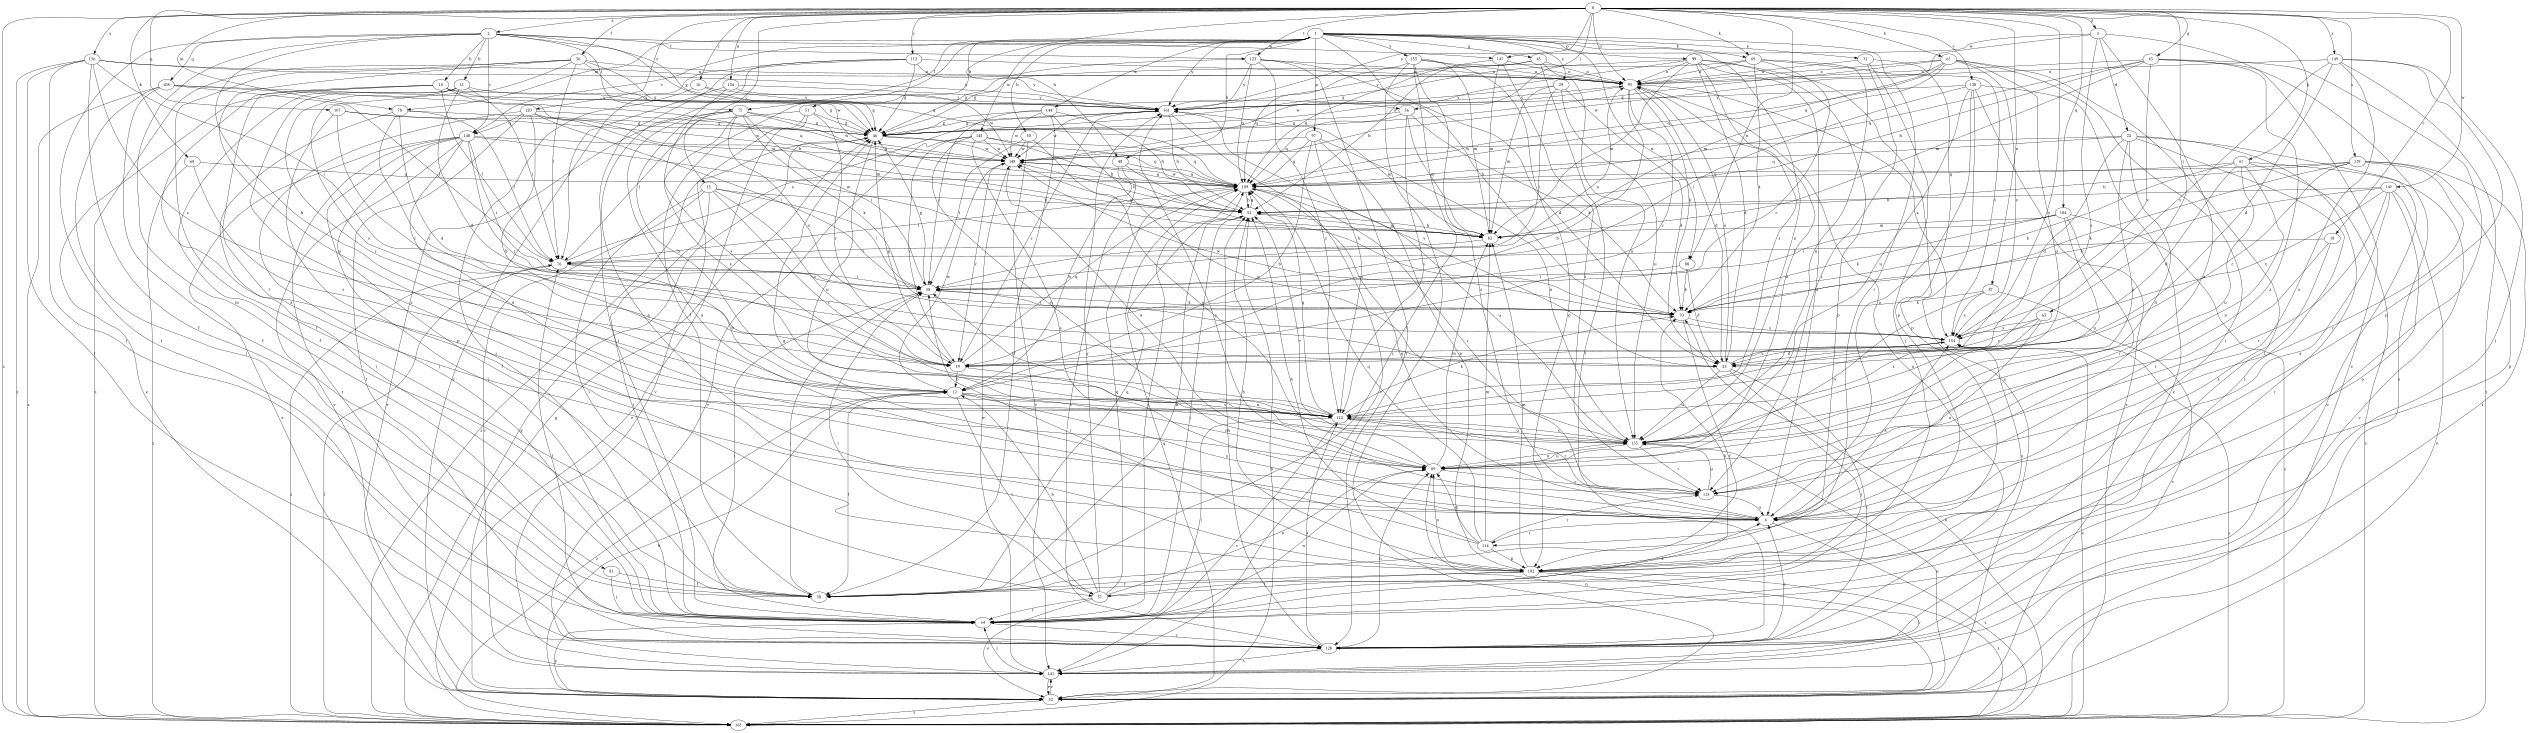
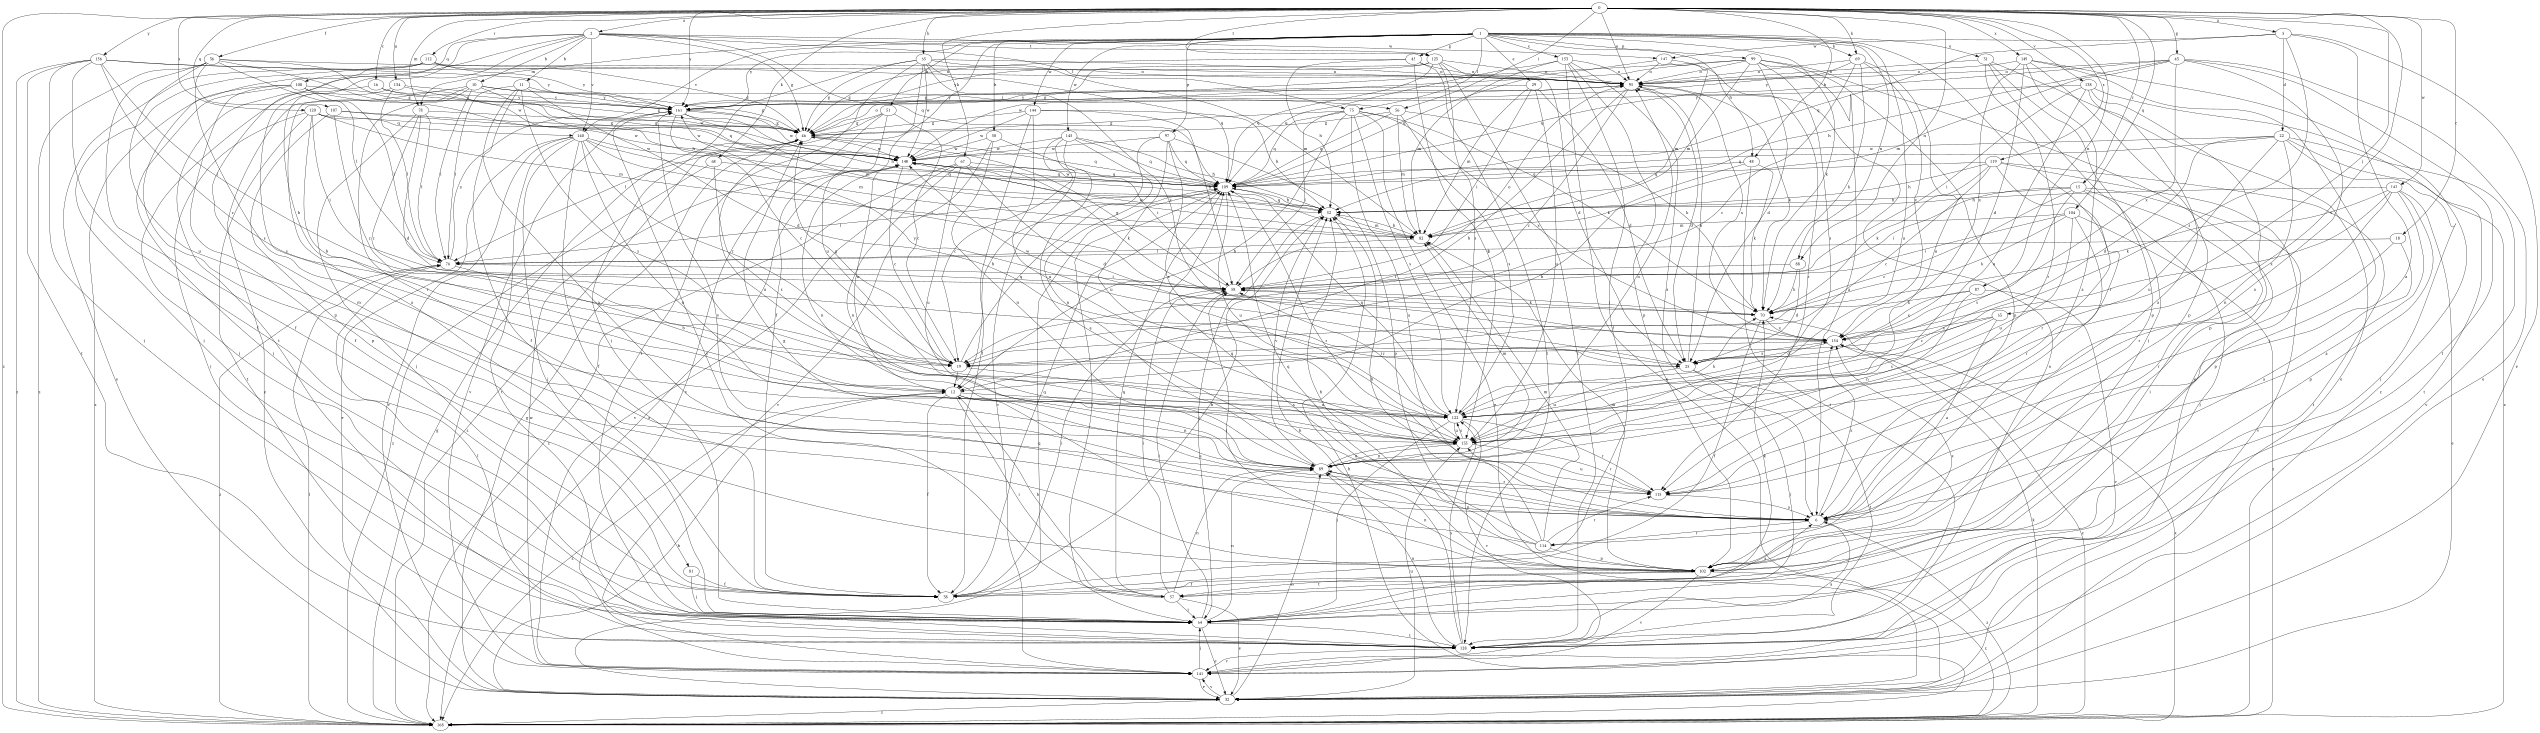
  strict digraph {
    fontname="PT Serif"
    node [fontname="PT Serif"]
    edge [fontname="PT Serif"]
    0
    2
    5
    15
    16
    18
    36
    43
    48
    56
    63
    65
    67
    68
    69
    78
    87
    88
    95
    104
    107
    112
    119
    120
    122
    123
    134
    138
    142
    149
    156
    161
    168
    75
    140
    10
    11
    12
    46
    81
    108
    109
    128
    147
    6
    22
    32
    57
    19
    52
    58
    64
    141
    76
    115
    38
    135
    148
    154
    82
    70
    25
    89
    102
    1
    29
    31
    45
    50
    51
    97
    99
    114
    144
    145
    153
    0 -> 2 [label=a]
    0 -> 5 [label=a]
    0 -> 15 [label=c]
    0 -> 16 [label=c]
    0 -> 18 [label=c]
    0 -> 36 [label=f]
    0 -> 43 [label=g]
    0 -> 48 [label=h]
    0 -> 56 [label=i]
    0 -> 63 [label=j]
    0 -> 65 [label=k]
    0 -> 67 [label=k]
    0 -> 68 [label=k]
    0 -> 69 [label=k]
    0 -> 78 [label=m]
    0 -> 87 [label=n]
    0 -> 88 [label=n]
    0 -> 95 [label=o]
    0 -> 104 [label=q]
    0 -> 107 [label=q]
    0 -> 112 [label=r]
    0 -> 119 [label=s]
    0 -> 120 [label=s]
    0 -> 122 [label=s]
    0 -> 123 [label=t]
    0 -> 134 [label=u]
    0 -> 138 [label=v]
    0 -> 142 [label=w]
    0 -> 149 [label=x]
    0 -> 156 [label=y]
    0 -> 161 [label=y]
    0 -> 168 [label=z]
    2 -> 123 [label=t]
    2 -> 75 [label=l]
    2 -> 140 [label=v]
    2 -> 10 [label=b]
    2 -> 11 [label=b]
    2 -> 12 [label=b]
    2 -> 46 [label=g]
    2 -> 81 [label=m]
    2 -> 108 [label=q]
    2 -> 109 [label=q]
    2 -> 128 [label=t]
    2 -> 147 [label=w]
    5 -> 122 [label=s]
    5 -> 109 [label=q]
    5 -> 147 [label=w]
    5 -> 6 [label=a]
    5 -> 22 [label=d]
    5 -> 32 [label=e]
    15 -> 122 [label=s]
    15 -> 57 [label=i]
    15 -> 19 [label=c]
    15 -> 52 [label=h]
    15 -> 58 [label=i]
    15 -> 64 [label=j]
    15 -> 141 [label=v]
    16 -> 161 [label=y]
    16 -> 46 [label=g]
    16 -> 64 [label=j]
    18 -> 6 [label=a]
    18 -> 76 [label=l]
    18 -> 115 [label=r]
    36 -> 95 [label=o]
    36 -> 122 [label=s]
    36 -> 168 [label=z]
    36 -> 46 [label=g]
    36 -> 76 [label=l]
    36 -> 38 [label=f]
    36 -> 135 [label=u]
    36 -> 148 [label=w]
    43 -> 95 [label=o]
    43 -> 109 [label=q]
    43 -> 128 [label=t]
    43 -> 6 [label=a]
    43 -> 32 [label=e]
    43 -> 52 [label=h]
    43 -> 154 [label=x]
    43 -> 82 [label=m]
    48 -> 12 [label=b]
    48 -> 109 [label=q]
    48 -> 128 [label=t]
    48 -> 70 [label=k]
    56 -> 122 [label=s]
    56 -> 46 [label=g]
    56 -> 109 [label=q]
    56 -> 82 [label=m]
    56 -> 70 [label=k]
    63 -> 122 [label=s]
    63 -> 6 [label=a]
    63 -> 19 [label=c]
    63 -> 154 [label=x]
    65 -> 95 [label=o]
    65 -> 46 [label=g]
    65 -> 109 [label=q]
    65 -> 128 [label=t]
    65 -> 64 [label=j]
    65 -> 135 [label=u]
    65 -> 148 [label=w]
    65 -> 154 [label=x]
    65 -> 82 [label=m]
    67 -> 168 [label=z]
    67 -> 109 [label=q]
    67 -> 141 [label=v]
    67 -> 135 [label=u]
    67 -> 70 [label=k]
    67 -> 25 [label=d]
    67 -> 89 [label=n]
    68 -> 122 [label=s]
    68 -> 168 [label=z]
    68 -> 109 [label=q]
    69 -> 95 [label=o]
    69 -> 161 [label=y]
    69 -> 19 [label=c]
    69 -> 135 [label=u]
    69 -> 154 [label=x]
    69 -> 70 [label=k]
    78 -> 46 [label=g]
    78 -> 19 [label=c]
    78 -> 64 [label=j]
    78 -> 76 [label=l]
    78 -> 25 [label=d]
    87 -> 141 [label=v]
    87 -> 154 [label=x]
    87 -> 70 [label=k]
    87 -> 89 [label=n]
    88 -> 58 [label=i]
    88 -> 70 [label=k]
    88 -> 25 [label=d]
    95 -> 161 [label=y]
    95 -> 12 [label=b]
    95 -> 19 [label=c]
    95 -> 154 [label=x]
    95 -> 70 [label=k]
    95 -> 25 [label=d]
    104 -> 168 [label=z]
    104 -> 58 [label=i]
    104 -> 115 [label=r]
    104 -> 135 [label=u]
    104 -> 82 [label=m]
    104 -> 70 [label=k]
    107 -> 46 [label=g]
    107 -> 19 [label=c]
    107 -> 148 [label=w]
    107 -> 102 [label=p]
    112 -> 95 [label=o]
    112 -> 161 [label=y]
    112 -> 46 [label=g]
    112 -> 32 [label=e]
    112 -> 64 [label=j]
    112 -> 102 [label=p]
    119 -> 109 [label=q]
    119 -> 128 [label=t]
    119 -> 19 [label=c]
    119 -> 52 [label=h]
    119 -> 115 [label=r]
    119 -> 70 [label=k]
    119 -> 102 [label=p]
    120 -> 140 [label=q]
    120 -> 12 [label=b]
    120 -> 128 [label=t]
    120 -> 58 [label=i]
    120 -> 64 [label=j]
    120 -> 148 [label=w]
    120 -> 82 [label=m]
    122 -> 109 [label=q]
    122 -> 58 [label=i]
    122 -> 64 [label=j]
    122 -> 141 [label=v]
    122 -> 115 [label=r]
    122 -> 135 [label=u]
    122 -> 70 [label=k]
    123 -> 95 [label=o]
    123 -> 122 [label=s]
    123 -> 161 [label=y]
    123 -> 46 [label=g]
    123 -> 109 [label=q]
    123 -> 128 [label=t]
    123 -> 25 [label=d]
    134 -> 122 [label=s]
    134 -> 161 [label=y]
    134 -> 76 [label=l]
    134 -> 148 [label=w]
    138 -> 161 [label=y]
    138 -> 168 [label=z]
    138 -> 6 [label=a]
-   138 -> 32 [label=e]
+   31 -> 32 [label=e]
    138 -> 58 [label=i]
    138 -> 135 [label=u]
    138 -> 102 [label=p]
    142 -> 6 [label=a]
    142 -> 32 [label=e]
    142 -> 52 [label=h]
    142 -> 115 [label=r]
    142 -> 154 [label=x]
    142 -> 70 [label=k]
    142 -> 102 [label=p]
    149 -> 95 [label=o]
    149 -> 168 [label=z]
    149 -> 6 [label=a]
    149 -> 64 [label=j]
    149 -> 154 [label=x]
    149 -> 25 [label=d]
    149 -> 102 [label=p]
    156 -> 95 [label=o]
    156 -> 161 [label=y]
    156 -> 168 [label=z]
    156 -> 128 [label=t]
    156 -> 19 [label=c]
    156 -> 58 [label=i]
    156 -> 64 [label=j]
    156 -> 38 [label=f]
    161 -> 46 [label=g]
    161 -> 19 [label=c]
    161 -> 52 [label=h]
    161 -> 141 [label=v]
    161 -> 148 [label=w]
    161 -> 82 [label=m]
    168 -> 46 [label=g]
    168 -> 52 [label=h]
    168 -> 76 [label=l]
    168 -> 154 [label=x]
    168 -> 70 [label=k]
    75 -> 122 [label=s]
    75 -> 12 [label=b]
    75 -> 46 [label=g]
    75 -> 109 [label=q]
    75 -> 6 [label=a]
    75 -> 32 [label=e]
    75 -> 58 [label=i]
    75 -> 154 [label=x]
    75 -> 70 [label=k]
    140 -> 128 [label=t]
    140 -> 32 [label=e]
    140 -> 19 [label=c]
    140 -> 58 [label=i]
    140 -> 64 [label=j]
    140 -> 141 [label=v]
    140 -> 38 [label=f]
    140 -> 148 [label=w]
    140 -> 82 [label=m]
    140 -> 89 [label=n]
    10 -> 56 [label=i]
    10 -> 46 [label=g]
    10 -> 109 [label=q]
    10 -> 6 [label=a]
    10 -> 32 [label=e]
    10 -> 76 [label=l]
    10 -> 115 [label=r]
    11 -> 122 [label=s]
    11 -> 161 [label=y]
    11 -> 6 [label=a]
    11 -> 76 [label=l]
    11 -> 38 [label=f]
    11 -> 25 [label=d]
    12 -> 122 [label=s]
    12 -> 168 [label=z]
    12 -> 6 [label=a]
    12 -> 57 [label=i]
    12 -> 38 [label=f]
    12 -> 148 [label=w]
    12 -> 89 [label=n]
    46 -> 95 [label=o]
    46 -> 168 [label=z]
    46 -> 109 [label=q]
    46 -> 135 [label=u]
    46 -> 148 [label=w]
    81 -> 64 [label=j]
    81 -> 38 [label=f]
    108 -> 161 [label=y]
    108 -> 168 [label=z]
    108 -> 52 [label=h]
    108 -> 64 [label=j]
    108 -> 76 [label=l]
    108 -> 38 [label=f]
    109 -> 52 [label=h]
    109 -> 64 [label=j]
    109 -> 76 [label=l]
    109 -> 115 [label=r]
    109 -> 135 [label=u]
    109 -> 148 [label=w]
    128 -> 95 [label=o]
    128 -> 122 [label=s]
    128 -> 6 [label=a]
    128 -> 52 [label=h]
    128 -> 141 [label=v]
    128 -> 76 [label=l]
    128 -> 89 [label=n]
    147 -> 95 [label=o]
    147 -> 109 [label=q]
    147 -> 115 [label=r]
    147 -> 82 [label=m]
    6 -> 161 [label=y]
    6 -> 168 [label=z]
    6 -> 109 [label=q]
    6 -> 154 [label=x]
    6 -> 114 [label=r]
    22 -> 109 [label=q]
    22 -> 128 [label=t]
    22 -> 64 [label=j]
    22 -> 141 [label=v]
    22 -> 135 [label=u]
    22 -> 148 [label=w]
    22 -> 25 [label=d]
    22 -> 89 [label=n]
    32 -> 168 [label=z]
    32 -> 12 [label=b]
    32 -> 46 [label=g]
    32 -> 109 [label=q]
    32 -> 141 [label=v]
    32 -> 135 [label=u]
    32 -> 89 [label=n]
    57 -> 161 [label=y]
    57 -> 12 [label=b]
    57 -> 109 [label=q]
    57 -> 32 [label=e]
    57 -> 58 [label=i]
    57 -> 64 [label=j]
    57 -> 70 [label=k]
    57 -> 89 [label=n]
    19 -> 12 [label=b]
    19 -> 46 [label=g]
    19 -> 109 [label=q]
    19 -> 135 [label=u]
    52 -> 109 [label=q]
    52 -> 64 [label=j]
    52 -> 82 [label=m]
    58 -> 95 [label=o]
    58 -> 46 [label=g]
    58 -> 70 [label=k]
    64 -> 128 [label=t]
    64 -> 32 [label=e]
    64 -> 58 [label=i]
    64 -> 89 [label=n]
    141 -> 32 [label=e]
    141 -> 64 [label=j]
    141 -> 148 [label=w]
    76 -> 161 [label=y]
    76 -> 168 [label=z]
    76 -> 12 [label=b]
    76 -> 58 [label=i]
    115 -> 6 [label=a]
    115 -> 135 [label=u]
    38 -> 109 [label=q]
    38 -> 6 [label=a]
    38 -> 52 [label=h]
    38 -> 58 [label=i]
    135 -> 122 [label=s]
    135 -> 115 [label=r]
    135 -> 89 [label=n]
    148 -> 109 [label=q]
    148 -> 19 [label=c]
    148 -> 52 [label=h]
    148 -> 89 [label=n]
    154 -> 168 [label=z]
    154 -> 19 [label=c]
    154 -> 148 [label=w]
    154 -> 25 [label=d]
    82 -> 52 [label=h]
    82 -> 76 [label=l]
    82 -> 148 [label=w]
    70 -> 58 [label=i]
    70 -> 38 [label=f]
    70 -> 154 [label=x]
    25 -> 95 [label=o]
    25 -> 161 [label=y]
    25 -> 128 [label=t]
    25 -> 64 [label=j]
    25 -> 135 [label=u]
    25 -> 154 [label=x]
    89 -> 95 [label=o]
    89 -> 52 [label=v]
    89 -> 115 [label=r]
    89 -> 135 [label=u]
    89 -> 82 [label=m]
    102 -> 168 [label=z]
    102 -> 57 [label=t]
    102 -> 52 [label=h]
    102 -> 58 [label=i]
    102 -> 141 [label=v]
    102 -> 38 [label=f]
    102 -> 154 [label=x]
    102 -> 82 [label=m]
    102 -> 89 [label=n]
    1 -> 48 [label=h]
    1 -> 69 [label=k]
    1 -> 78 [label=m]
    1 -> 88 [label=n]
    1 -> 161 [label=y]
    1 -> 75 [label=l]
    1 -> 140 [label=v]
    1 -> 38 [label=f]
    1 -> 135 [label=u]
    1 -> 70 [label=k]
    1 -> 29 [label=e]
    1 -> 31 [label=e]
    1 -> 45 [label=g]
    1 -> 50 [label=h]
    1 -> 51 [label=h]
    1 -> 97 [label=p]
    1 -> 99 [label=p]
    1 -> 114 [label=r]
    1 -> 144 [label=w]
    1 -> 145 [label=w]
    1 -> 153 [label=x]
    29 -> 161 [label=y]
    29 -> 58 [label=i]
    29 -> 135 [label=u]
    29 -> 82 [label=m]
    29 -> 25 [label=d]
    31 -> 95 [label=o]
    31 -> 64 [label=j]
    31 -> 115 [label=r]
    31 -> 102 [label=p]
    45 -> 95 [label=o]
    45 -> 46 [label=g]
    45 -> 128 [label=t]
    45 -> 52 [label=h]
    45 -> 135 [label=u]
    50 -> 58 [label=i]
    50 -> 141 [label=v]
    50 -> 148 [label=w]
    50 -> 89 [label=n]
    51 -> 168 [label=z]
    51 -> 46 [label=g]
    51 -> 19 [label=c]
    51 -> 141 [label=v]
    51 -> 76 [label=l]
    97 -> 122 [label=s]
    97 -> 12 [label=b]
    97 -> 109 [label=q]
    97 -> 135 [label=u]
    97 -> 148 [label=w]
    97 -> 102 [label=p]
    99 -> 95 [label=o]
    99 -> 122 [label=s]
    99 -> 46 [label=g]
    99 -> 6 [label=a]
    99 -> 32 [label=e]
    99 -> 148 [label=w]
    99 -> 82 [label=m]
    99 -> 25 [label=d]
    99 -> 102 [label=p]
    114 -> 46 [label=g]
    114 -> 109 [label=q]
    114 -> 52 [label=h]
    114 -> 115 [label=r]
    114 -> 82 [label=m]
    114 -> 89 [label=n]
    114 -> 102 [label=p]
    144 -> 46 [label=g]
    144 -> 52 [label=h]
    144 -> 58 [label=i]
    144 -> 38 [label=f]
    144 -> 135 [label=u]
    144 -> 148 [label=w]
    145 -> 109 [label=q]
    145 -> 6 [label=a]
    145 -> 19 [label=c]
    145 -> 52 [label=h]
    145 -> 141 [label=v]
    145 -> 148 [label=w]
    145 -> 89 [label=n]
    153 -> 95 [label=o]
    153 -> 109 [label=q]
    153 -> 6 [label=a]
    153 -> 32 [label=e]
    153 -> 38 [label=f]
    153 -> 82 [label=m]
    153 -> 102 [label=p]
  }
